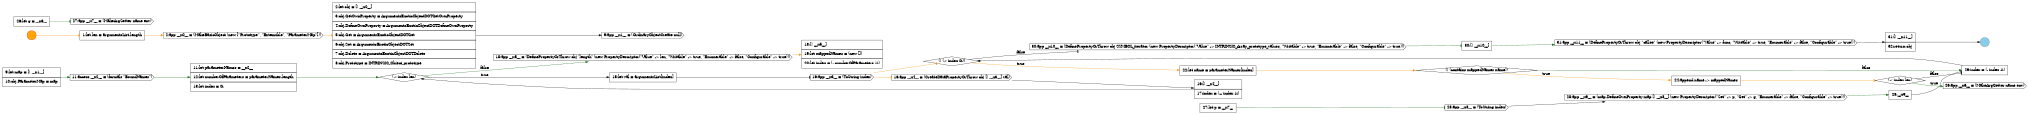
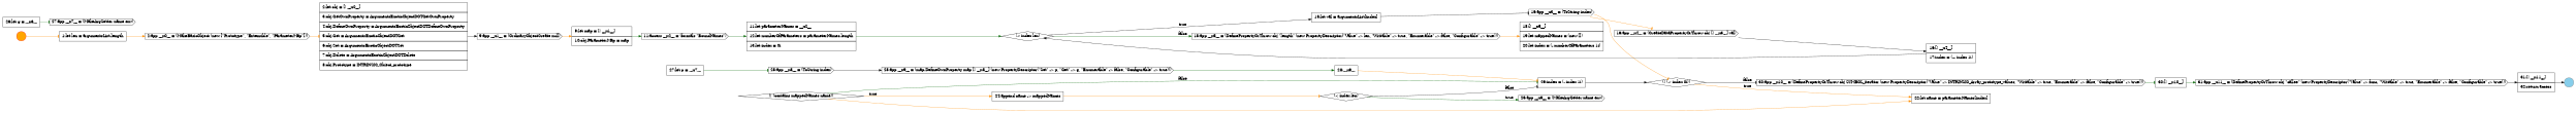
  digraph {
    rankdir=LR
    node [color=black fillcolor=white shape=none style=filled]
    edge [arrowhead=normal color=black]
    n1 [label=<<font color="black">11:access __x2__ = (formals &quot;BoundNames&quot;)</font>> shape=cds]
    n2 [label=<<font color="black">     <table border="0" cellborder="1" cellspacing="0" cellpadding="10">       <tr><td align="left">11:let parameterNames = __x2__</td></tr>       <tr><td align="left">12:let numberOfParameters = parameterNames.length</td></tr>       <tr><td align="left">13:let index = 0i</td></tr>     </table>   </font>> margin=0]
    n3 [label=<<font color="black">(&lt; index len)</font>> shape=diamond]
-   n4 [label=<<font color="black">     <table border="0" cellborder="1" cellspacing="0" cellpadding="10">       <tr><td align="left">31:[! __x11__]</td></tr>       <tr><td align="left">32:return obj</td></tr>     </table>   </font>> margin=0]
+   n4 [label=<<font color="black">     <table border="0" cellborder="1" cellspacing="0" cellpadding="10">       <tr><td align="left">31:[! __x11__]</td></tr>       <tr><td align="left">32:return access</td></tr>     </table>   </font>> margin=0]
    n5 [color=gray40 fillcolor=skyblue label=" " shape=circle]
    n6 [label=<<font color="black">     <table border="0" cellborder="1" cellspacing="0" cellpadding="10">       <tr><td align="left">27:let p = __x7__</td></tr>     </table>   </font>> margin=0]
    n7 [label=<<font color="black">28:app __x8__ = (ToString index)</font>> shape=cds]
    n8 [label=<<font color="black">28:app __x9__ = (map.DefineOwnProperty map [! __x8__] (new PropertyDescriptor(&quot;Set&quot; -&gt; p, &quot;Get&quot; -&gt; g, &quot;Enumerable&quot; -&gt; false, &quot;Configurable&quot; -&gt; true)))</font>> shape=cds]
    n9 [label=<<font color="black">31:app __x11__ = (DefinePropertyOrThrow obj &quot;callee&quot; (new PropertyDescriptor(&quot;Value&quot; -&gt; func, &quot;Writable&quot; -&gt; true, &quot;Enumerable&quot; -&gt; false, &quot;Configurable&quot; -&gt; true)))</font>> shape=cds]
    n10 [label=<<font color="black">9:app __x1__ = (OrdinaryObjectCreate null)</font>> shape=cds]
    n11 [label=<<font color="black">     <table border="0" cellborder="1" cellspacing="0" cellpadding="10">       <tr><td align="left">9:let map = [! __x1__]</td></tr>       <tr><td align="left">10:obj.ParameterMap = map</td></tr>     </table>   </font>> margin=0]
    n12 [label=<<font color="black">     <table border="0" cellborder="1" cellspacing="0" cellpadding="10">       <tr><td align="left">30:[! __x10__]</td></tr>     </table>   </font>> margin=0]
    n13 [label=<<font color="black">18:app __x5__ = (DefinePropertyOrThrow obj &quot;length&quot; (new PropertyDescriptor(&quot;Value&quot; -&gt; len, &quot;Writable&quot; -&gt; true, &quot;Enumerable&quot; -&gt; false, &quot;Configurable&quot; -&gt; true)))</font>> shape=cds]
    n14 [label=<<font color="black">     <table border="0" cellborder="1" cellspacing="0" cellpadding="10">       <tr><td align="left">15:let val = argumentsList[index]</td></tr>     </table>   </font>> margin=0]
    n15 [label=<<font color="black">     <table border="0" cellborder="1" cellspacing="0" cellpadding="10">       <tr><td align="left">18:[! __x5__]</td></tr>       <tr><td align="left">19:let mappedNames = (new [])</td></tr>       <tr><td align="left">20:let index = (- numberOfParameters 1i)</td></tr>     </table>   </font>> margin=0]
    n16 [label=<<font color="black">16:app __x3__ = (ToString index)</font>> shape=cds]
    n17 [label=<<font color="black">     <table border="0" cellborder="1" cellspacing="0" cellpadding="10">       <tr><td align="left">29:index = (- index 1i)</td></tr>     </table>   </font>> margin=0]
    n18 [label=<<font color="black">(! (&lt; index 0i))</font>> shape=diamond]
    n19 [label=<<font color="black">30:app __x10__ = (DefinePropertyOrThrow obj SYMBOL_iterator (new PropertyDescriptor(&quot;Value&quot; -&gt; INTRINSIC_Array_prototype_values, &quot;Writable&quot; -&gt; true, &quot;Enumerable&quot; -&gt; false, &quot;Configurable&quot; -&gt; true)))</font>> shape=cds]
    n20 [label=<<font color="black">     <table border="0" cellborder="1" cellspacing="0" cellpadding="10">       <tr><td align="left">22:let name = parameterNames[index]</td></tr>     </table>   </font>> margin=0]
    n21 [color=red fillcolor=orange label=" " shape=circle]
    n22 [label=<<font color="black">     <table border="0" cellborder="1" cellspacing="0" cellpadding="10">       <tr><td align="left">1:let len = argumentsList.length</td></tr>     </table>   </font>> margin=0]
    n23 [label=<<font color="black">2:app __x0__ = (MakeBasicObject (new [&quot;Prototype&quot;, &quot;Extensible&quot;, &quot;ParameterMap&quot;]))</font>> shape=cds]
    n24 [label=<<font color="black">(! (contains mappedNames name))</font>> shape=diamond]
    n25 [label=<<font color="black">     <table border="0" cellborder="1" cellspacing="0" cellpadding="10">       <tr><td align="left">24:append name -&gt; mappedNames</td></tr>     </table>   </font>> margin=0]
    n26 [label=<<font color="black">(&lt; index len)</font>> shape=diamond]
    n27 [label=<<font color="black">26:app __x6__ = (MakeArgGetter name env)</font>> shape=cds]
    n28 [label=<<font color="black">     <table border="0" cellborder="1" cellspacing="0" cellpadding="10">       <tr><td align="left">2:let obj = [! __x0__]</td></tr>       <tr><td align="left">3:obj.GetOwnProperty = ArgumentsExoticObjectDOTGetOwnProperty</td></tr>       <tr><td align="left">4:obj.DefineOwnProperty = ArgumentsExoticObjectDOTDefineOwnProperty</td></tr>       <tr><td align="left">5:obj.Get = ArgumentsExoticObjectDOTGet</td></tr>       <tr><td align="left">6:obj.Set = ArgumentsExoticObjectDOTSet</td></tr>       <tr><td align="left">7:obj.Delete = ArgumentsExoticObjectDOTDelete</td></tr>       <tr><td align="left">8:obj.Prototype = INTRINSIC_Object_prototype</td></tr>     </table>   </font>> margin=0]
    n29 [label=<<font color="black">     <table border="0" cellborder="1" cellspacing="0" cellpadding="10">       <tr><td align="left">26:let g = __x6__</td></tr>     </table>   </font>> margin=0]
    n30 [label=<<font color="black">27:app __x7__ = (MakeArgSetter name env)</font>> shape=cds]
    n31 [label=<<font color="black">     <table border="0" cellborder="1" cellspacing="0" cellpadding="10">       <tr><td align="left">28:__x9__</td></tr>     </table>   </font>> margin=0]
    n32 [label=<<font color="black">16:app __x4__ = (CreateDataPropertyOrThrow obj [! __x3__] val)</font>> shape=cds]
    n33 [label=<<font color="black">     <table border="0" cellborder="1" cellspacing="0" cellpadding="10">       <tr><td align="left">16:[! __x4__]</td></tr>       <tr><td align="left">17:index = (+ index 1i)</td></tr>     </table>   </font>> margin=0]
    n1 -> n2 [color=darkgreen]
    n2 -> n3 [color=darkgreen]
    n3 -> n13 [color=darkgreen label=<<font color="black">false</font>>]
    n3 -> n14 [label=<<font color="black">true</font>>]
    n4 -> n5
    n6 -> n7 [arrowhead=tee color=darkgreen]
    n7 -> n8
    n8 -> n31 [color=darkgreen]
    n9 -> n4
+   n10 -> n11 [color=darkorange]
    n11 -> n1 [color=darkgreen]
    n12 -> n9 [color=darkgreen]
    n13 -> n15 [color=darkorange]
    n14 -> n16 [arrowhead=tee]
    n16 -> n18 [arrowhead=tee color=darkorange]
    n16 -> n32 [arrowhead=tee color=darkorange]
    n17 -> n18
    n18 -> n19 [arrowhead=tee label=<<font color="black">false</font>>]
    n18 -> n20 [color=darkorange label=<<font color="black">true</font>>]
    n19 -> n12 [arrowhead=tee color=darkgreen]
-   n20 -> n24 [color=darkorange]
+   n24 -> n20 [color=darkorange]
    n21 -> n22 [arrowhead=tee color=darkorange]
    n22 -> n23 [color=darkorange]
    n23 -> n28 [arrowhead=tee color=darkorange]
-   n24 -> n17 [color=darkgreen label=<<font color="black">false</font>>]
+   n24 -> n17 [arrowhead=tee color=darkgreen label=<<font color="black">false</font>>]
    n24 -> n25 [color=darkorange label=<<font color="black">true</font>>]
    n25 -> n26 [arrowhead=tee color=darkorange]
    n26 -> n17 [arrowhead=tee label=<<font color="black">false</font>>]
    n26 -> n27 [color=darkgreen label=<<font color="black">true</font>>]
    n28 -> n10
    n29 -> n30 [arrowhead=tee color=darkgreen]
-   n31 -> n17 [arrowhead=tee]
+   n31 -> n17 [arrowhead=tee color=darkorange]
    n32 -> n33
    n33 -> n3
  }
